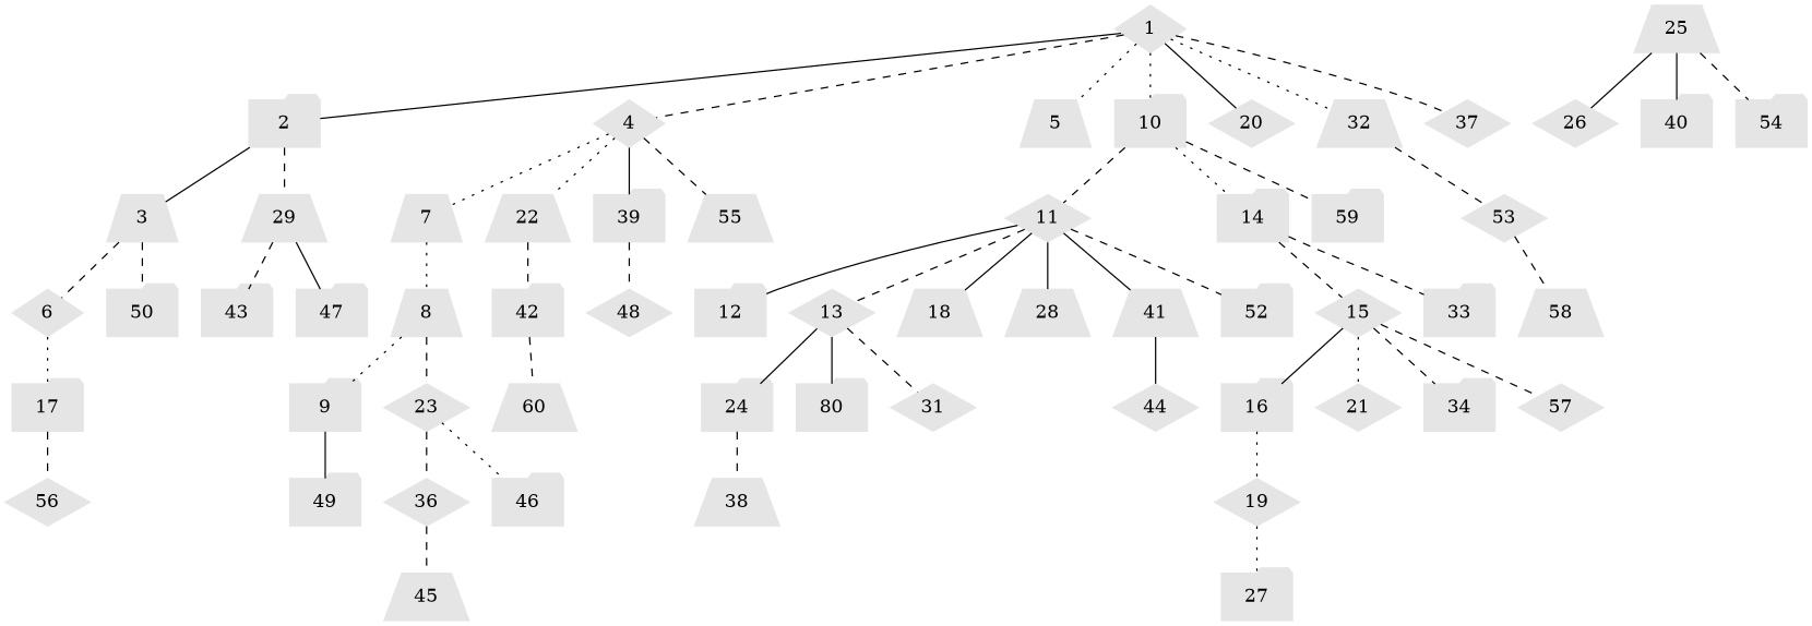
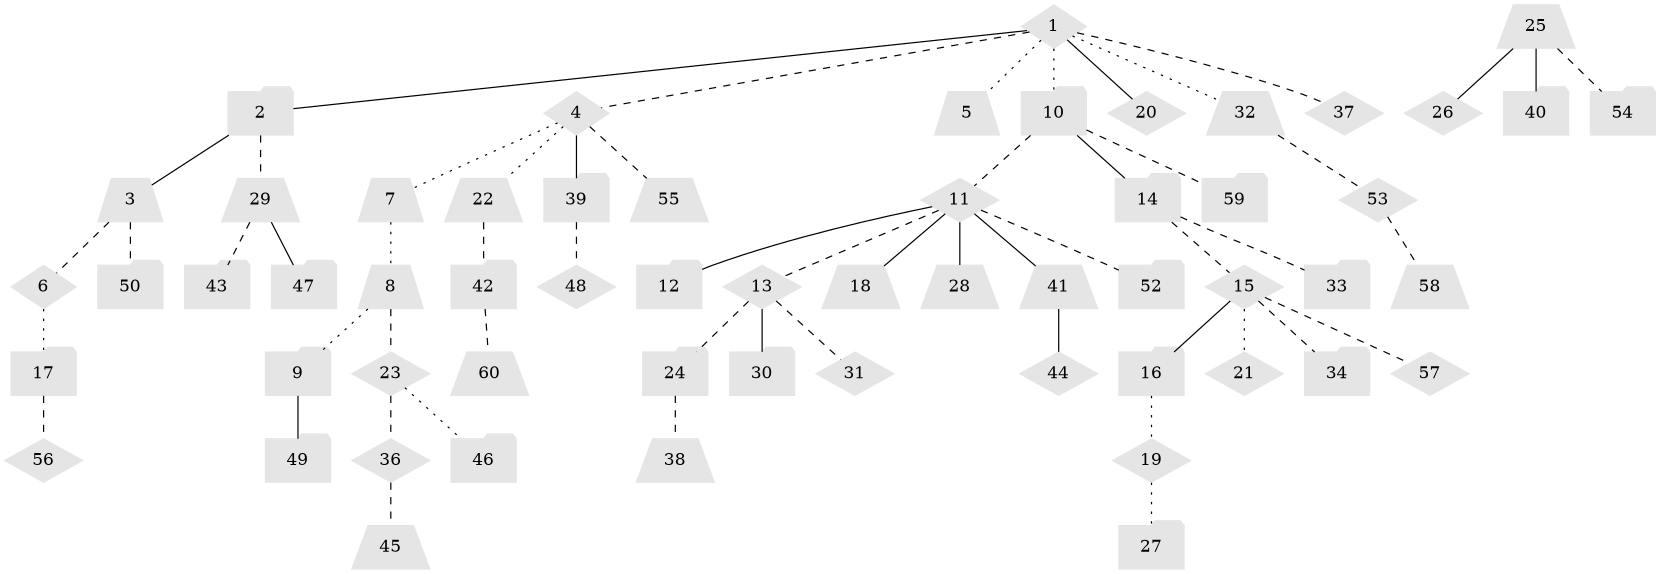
  graph {
    node [color=gray90 shape=folder style=filled]
    edge [style=dashed]
    1 [shape=diamond]
    2
    4 [shape=diamond]
    5 [shape=trapezium]
    10
    20 [shape=diamond]
    32 [shape=trapezium]
    37 [shape=diamond]
    3 [shape=trapezium]
    29 [shape=trapezium]
    7 [shape=trapezium]
    22 [shape=trapezium]
    39
    55 [shape=trapezium]
    11 [shape=diamond]
    14
    59
    53 [shape=diamond]
    6 [shape=diamond]
    50
    43
    47
    17
    8 [shape=trapezium]
    42
    48 [shape=diamond]
    56 [shape=diamond]
    9
    23 [shape=diamond]
    49
    36 [shape=diamond]
    46
    12
    13 [shape=diamond]
    18 [shape=trapezium]
    28 [shape=trapezium]
    41 [shape=trapezium]
    52
    15 [shape=diamond]
    33
    24
-   30 [label=80]
+   30
    31 [shape=diamond]
    44 [shape=diamond]
    38 [shape=trapezium]
    16
    21 [shape=diamond]
    34
    57 [shape=diamond]
    19 [shape=diamond]
    27
    60 [shape=trapezium]
    25 [shape=trapezium]
    26 [shape=diamond]
    40
    54
    45 [shape=trapezium]
    58 [shape=trapezium]
    1 -- 2 [style=solid]
    1 -- 4
    1 -- 5 [style=dotted]
    1 -- 10 [style=dotted]
    1 -- 20 [style=solid]
    1 -- 32 [style=dotted]
    1 -- 37
    2 -- 3 [style=solid]
    2 -- 29
    4 -- 7 [style=dotted]
    4 -- 22 [style=dotted]
    4 -- 39 [style=solid]
    4 -- 55
    10 -- 11
-   10 -- 14 [style=dotted]
+   10 -- 14 [style=solid]
    10 -- 59
    32 -- 53
    3 -- 6
    3 -- 50
    29 -- 43
    29 -- 47 [style=solid]
    7 -- 8 [style=dotted]
    22 -- 42
    39 -- 48
    11 -- 12 [style=solid]
    11 -- 13
    11 -- 18 [style=solid]
    11 -- 28 [style=solid]
    11 -- 41 [style=solid]
    11 -- 52
    14 -- 15
    14 -- 33
    53 -- 58
    6 -- 17 [style=dotted]
    17 -- 56
    8 -- 9 [style=dotted]
    8 -- 23
    42 -- 60
    9 -- 49 [style=solid]
    23 -- 36
    23 -- 46 [style=dotted]
    36 -- 45
-   13 -- 24 [style=solid]
+   13 -- 24
    13 -- 30 [style=solid]
    13 -- 31
    41 -- 44 [style=solid]
    15 -- 16 [style=solid]
    15 -- 21 [style=dotted]
    15 -- 34
    15 -- 57
    24 -- 38
    16 -- 19 [style=dotted]
    19 -- 27 [style=dotted]
    25 -- 26 [style=solid]
    25 -- 40 [style=solid]
    25 -- 54
  }
